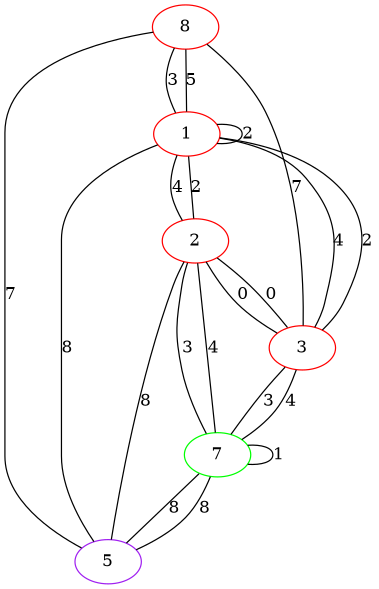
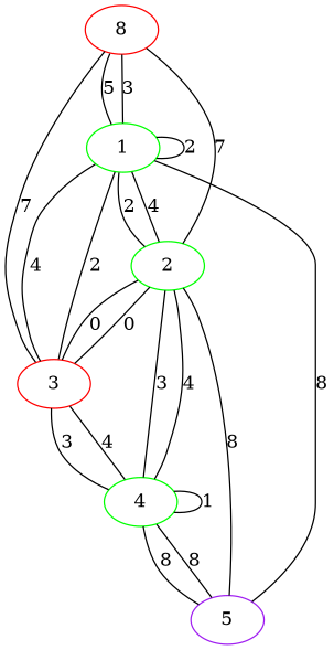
  graph {
    node [color=red weight=1]
    n1 [label=8]
-   1 [weight=2]
-   2
+   1 [color=green weight=2]
+   2 [color=green]
    3
    5 [color=purple weight=4]
-   4 [color=green weight=2 label=7]
+   4 [color=green weight=2]
    n1 -- 1 [label=3]
    n1 -- 1 [label=5]
-   n1 -- 5 [label=7]
+   n1 -- 2 [label=7]
    n1 -- 3 [label=7]
    1 -- 1 [label=2]
    1 -- 2 [label=4]
    1 -- 2 [label=2]
    1 -- 3 [label=4]
    1 -- 3 [label=2]
    1 -- 5 [label=8]
    2 -- 3 [label=0]
    2 -- 3 [label=0]
    2 -- 5 [label=8]
    2 -- 4 [label=3]
    2 -- 4 [label=4]
    3 -- 4 [label=3]
    3 -- 4 [label=4]
    4 -- 5 [label=8]
    4 -- 5 [label=8]
    4 -- 4 [label=1]
  }
